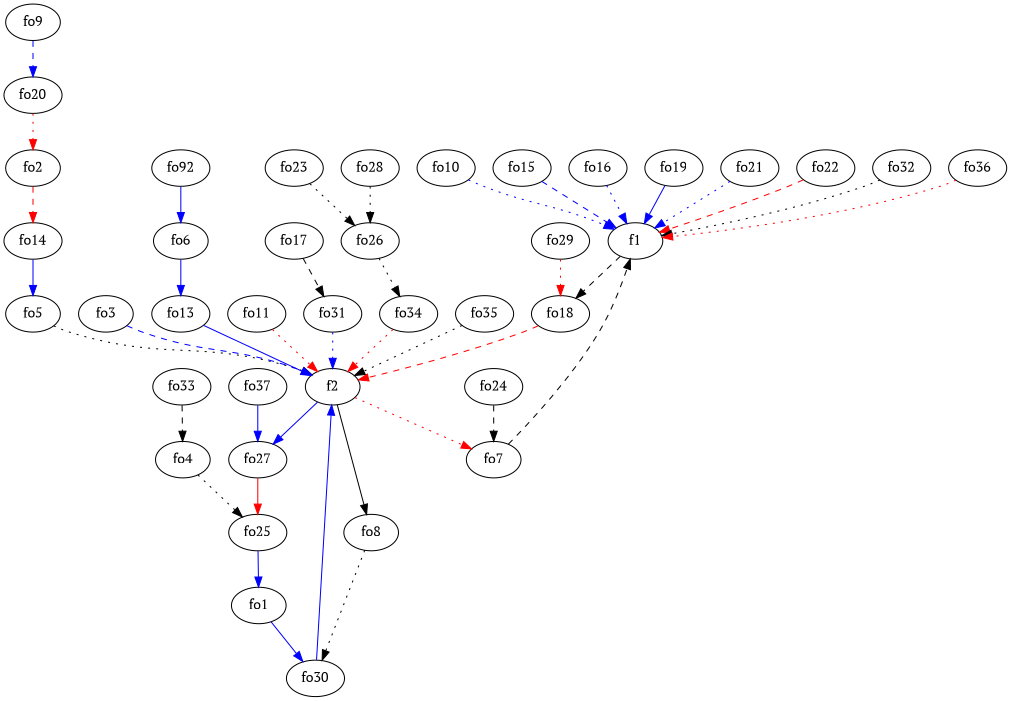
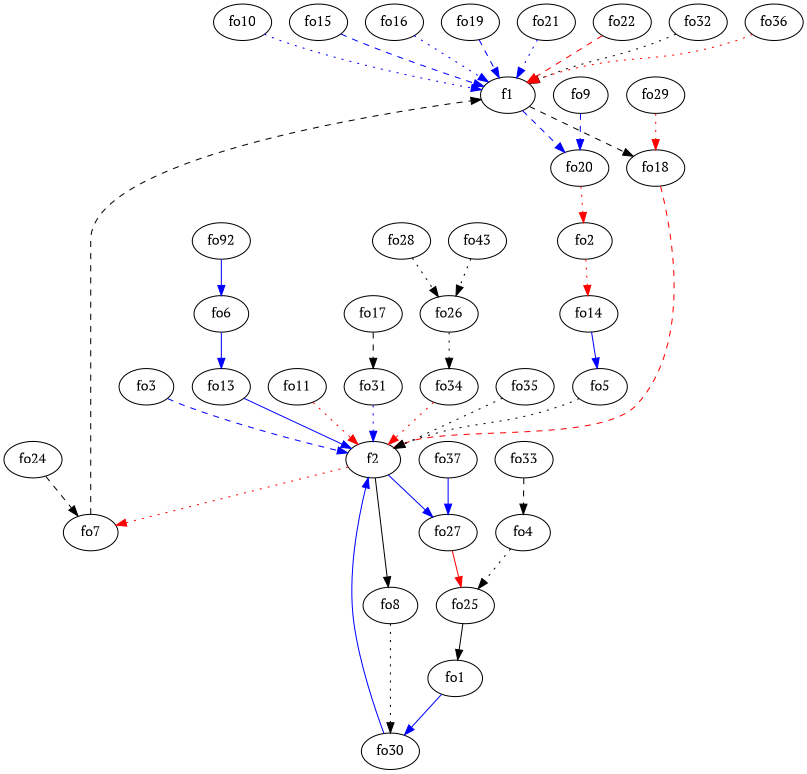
  strict digraph {
    fontname="PT Serif"
    node [fontname="PT Serif"]
    edge [color=blue fontname="PT Serif" style=dotted weight=2]
    f1
    fo18
    fo20
    f2
    fo2
    fo7
    fo8
    fo27
    fo30
    fo25
    fo1
    fo14
    fo5
    fo3
    fo4
    fo6
    fo13
    fo9
    fo10
    fo11
    n21 [label=fo92]
    fo15
    fo16
    fo17
    fo31
    fo19
    fo21
    fo22
-   fo23
+   fo23 [label=fo43]
    fo26
    fo34
    fo24
    fo28
    fo29
    fo32
    fo33
    fo35
    fo36
    fo37
    f1 -> fo18 [color=black style=dashed]
+   f1 -> fo20 [style=dashed]
    fo18 -> f2 [color=red style=dashed]
    fo20 -> fo2 [color=red]
    f2 -> fo7 [color=red]
    f2 -> fo8 [color=black style=solid]
    f2 -> fo27 [style=solid]
-   fo2 -> fo14 [color=red style=dashed]
+   fo2 -> fo14 [color=red]
    fo7 -> f1 [color=black style=dashed]
    fo8 -> fo30 [color=black]
    fo27 -> fo25 [color=red style=solid]
    fo30 -> f2 [style=solid]
-   fo25 -> fo1 [style=solid]
+   fo25 -> fo1 [color=black style=solid]
    fo1 -> fo30 [style=solid]
    fo14 -> fo5 [style=solid]
    fo5 -> f2 [color=black]
    fo3 -> f2 [style=dashed]
    fo4 -> fo25 [color=black]
    fo6 -> fo13 [style=solid]
    fo13 -> f2 [style=solid]
    fo9 -> fo20 [style=dashed]
    fo10 -> f1
    fo11 -> f2 [color=red]
    n21 -> fo6 [style=solid]
    fo15 -> f1 [style=dashed]
    fo16 -> f1
    fo17 -> fo31 [color=black style=dashed]
    fo31 -> f2
-   fo19 -> f1 [style=solid]
+   fo19 -> f1 [style=dashed]
    fo21 -> f1
    fo22 -> f1 [color=red style=dashed]
    fo23 -> fo26 [color=black]
    fo26 -> fo34 [color=black]
    fo34 -> f2 [color=red]
    fo24 -> fo7 [color=black style=dashed]
    fo28 -> fo26 [color=black]
    fo29 -> fo18 [color=red]
    fo32 -> f1 [color=black]
    fo33 -> fo4 [color=black style=dashed]
    fo35 -> f2 [color=black]
    fo36 -> f1 [color=red]
    fo37 -> fo27 [style=solid]
  }
